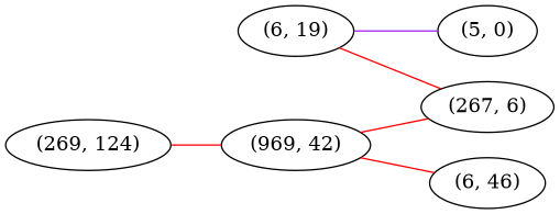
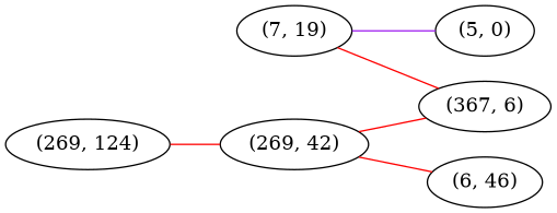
  graph {
    rankdir=LR
    edge [color=red weight=1]
    n1 [label="(5, 0)"]
-   "(6, 19)"
-   "(267, 6)"
+   "(6, 19)" [label="(7, 19)"]
+   "(267, 6)" [label="(367, 6)"]
    "(269, 124)"
-   "(269, 42)" [label="(969, 42)"]
+   "(269, 42)"
    "(6, 46)"
    "(6, 19)" -- n1 [color=purple weight=4]
    "(6, 19)" -- "(267, 6)"
    "(269, 124)" -- "(269, 42)"
    "(269, 42)" -- "(267, 6)"
    "(269, 42)" -- "(6, 46)"
  }
